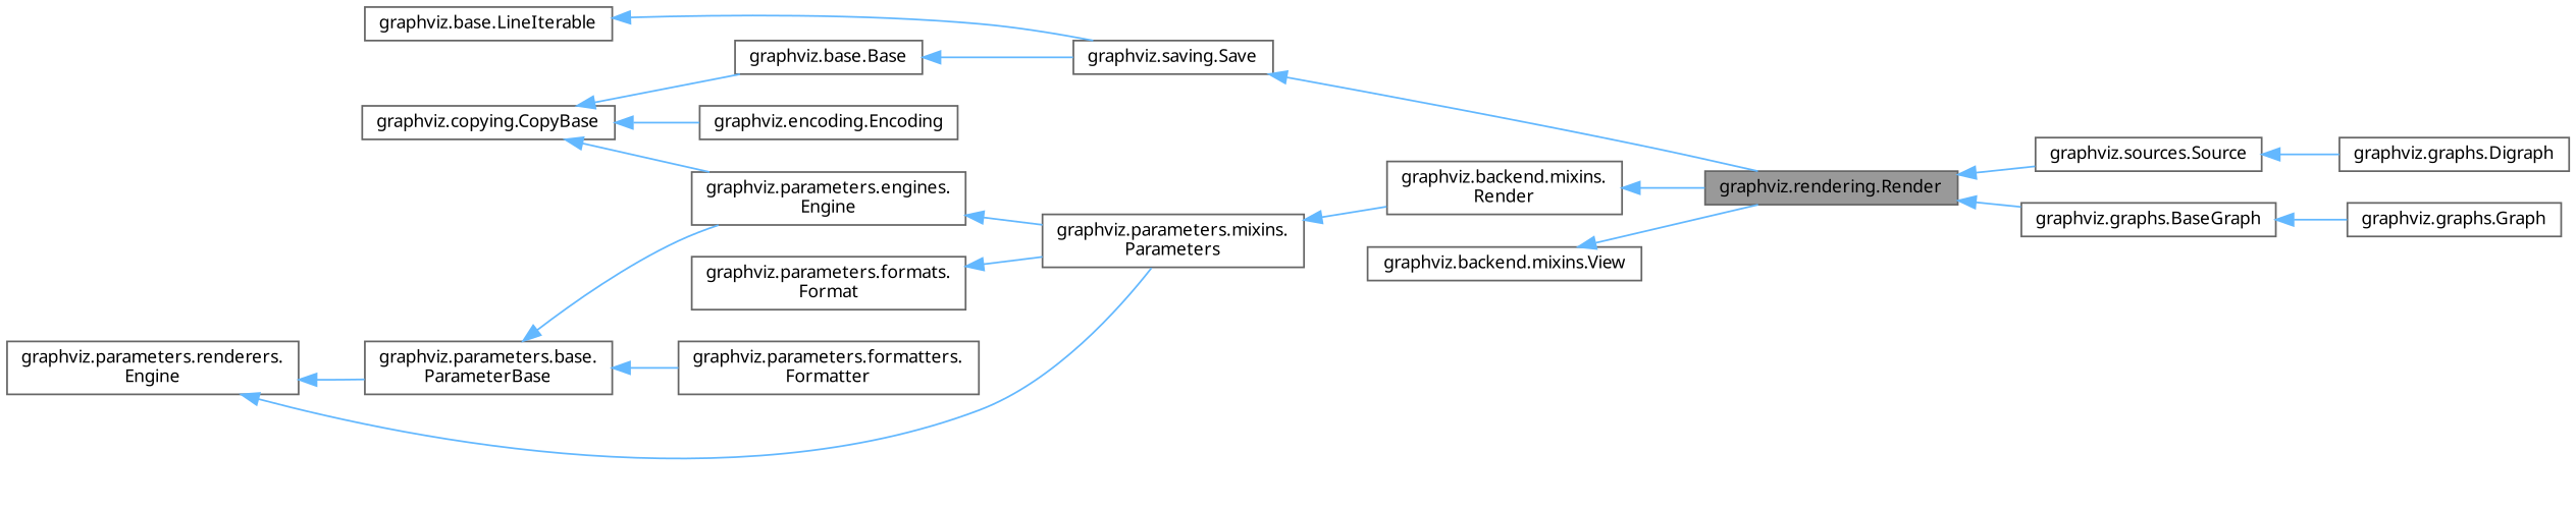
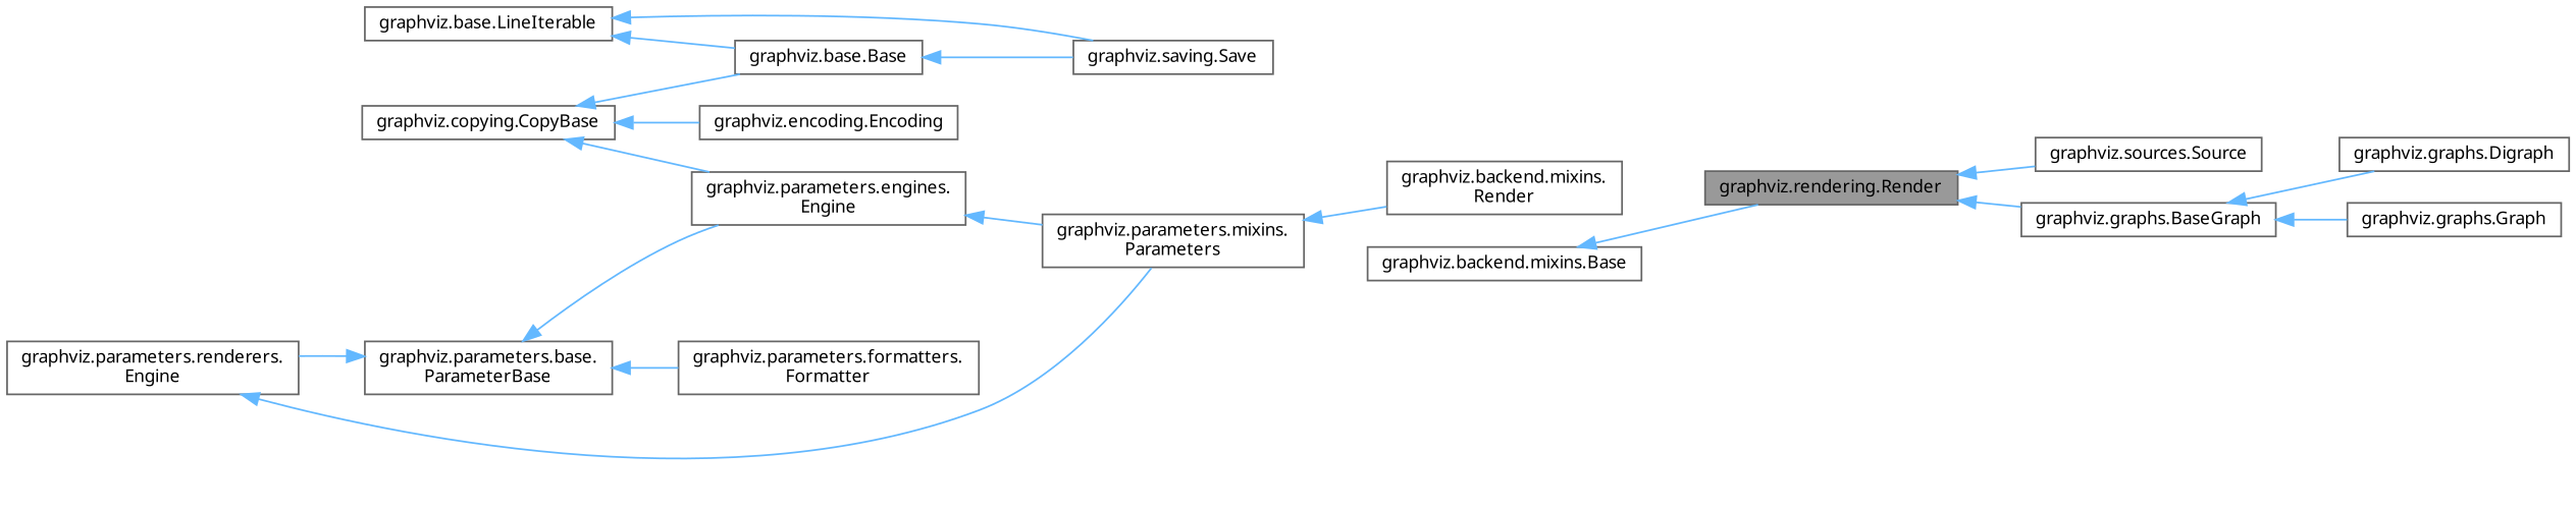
  digraph {
    fontname="Noto Sans"
    rankdir=LR
    node [color=gray40 fillcolor=white fontname="Noto Sans" fontsize=10 shape=box style=filled]
    edge [color=steelblue1 dir=back fontname="Noto Sans" fontsize=10 labelfontname=Helvetica labelfontsize=10 style=solid]
    n1 [fillcolor=grey60 fontcolor=black height=0.2 label="graphviz.rendering.Render" width=0.4]
    n2 [height=0.2 label="graphviz.graphs.BaseGraph" width=0.4]
    n3 [height=0.2 label="graphviz.sources.Source" width=0.4]
    n4 [height=0.2 label="graphviz.graphs.Digraph" width=0.4]
    n5 [height=0.2 label="graphviz.graphs.Graph" width=0.4]
    n6 [height=0.2 label="graphviz.saving.Save" width=0.4]
    n7 [height=0.2 label="graphviz.encoding.Encoding" width=0.4]
    n8 [height=0.2 label="graphviz.copying.CopyBase" width=0.4]
    n9 [height=0.2 label="graphviz.base.Base" width=0.4]
    n10 [height=0.2 label="graphviz.parameters.engines.\lEngine" width=0.4]
    n11 [height=0.2 label="graphviz.parameters.base.\lParameterBase" width=0.4]
    n12 [height=0.2 label="graphviz.parameters.renderers.\lEngine" width=0.4]
    n13 [height=0.2 label="graphviz.parameters.formatters.\lFormatter" width=0.4]
    n14 [height=0.2 label="graphviz.base.LineIterable" width=0.4]
    n15 [height=0.2 label="graphviz.backend.mixins.\lRender" width=0.4]
    n16 [height=0.2 label="graphviz.parameters.mixins.\lParameters" width=0.4]
-   n17 [height=0.2 label="graphviz.parameters.formats.\lFormat" width=0.4]
-   n18 [height=0.2 label="graphviz.backend.mixins.View" width=0.4]
+   n18 [height=0.2 label="graphviz.backend.mixins.Base" width=0.4]
    n1 -> n2
    n1 -> n3
-   n3 -> n4
+   n2 -> n4
    n2 -> n5
-   n6 -> n1
    n8 -> n7
    n8 -> n9
    n8 -> n10
    n9 -> n6
    n10 -> n16
    n11 -> n10
-   n12 -> n11
+   n11 -> n12
    n11 -> n13
    n12 -> n16
    n14 -> n6
-   n15 -> n1
+   n14 -> n9
    n16 -> n15
-   n17 -> n16
    n18 -> n1
  }
